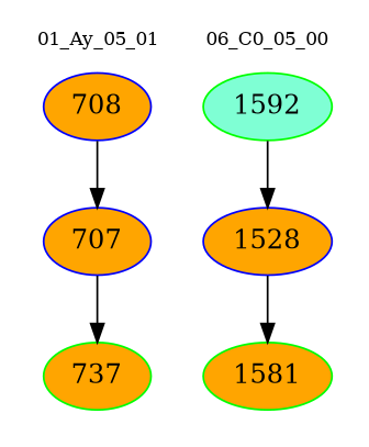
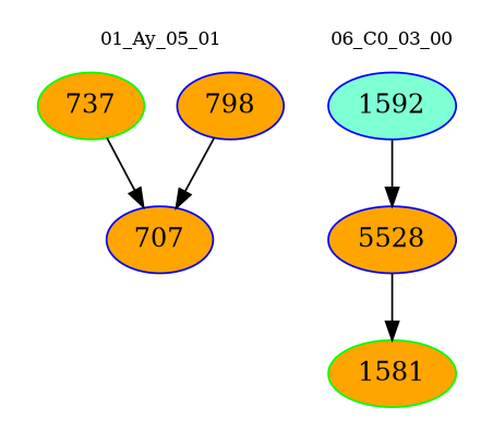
  digraph {
    node [color=blue fillcolor=orange style=filled]
    edge [color=black]
-   n1 [label=708]
+   n1 [label=798]
    n2 [label=707]
    n3 [color=green label=737]
-   n4 [color=green fillcolor=aquamarine label=1592]
-   n5 [label=1528]
+   n4 [fillcolor=aquamarine label=1592]
+   n5 [label=5528]
    n6 [color=green label=1581]
    subgraph cluster_1 {
      color=white
      fontsize=10
      label="01_Ay_05_01"
      n1
      n2
      n3
    }
    subgraph cluster_2 {
      color=white
      fontsize=10
-     label="06_C0_05_00"
+     label="06_C0_03_00"
      n4
      n5
      n6
    }
    n1 -> n2
-   n2 -> n3
+   n3 -> n2
    n4 -> n5
    n5 -> n6
  }
